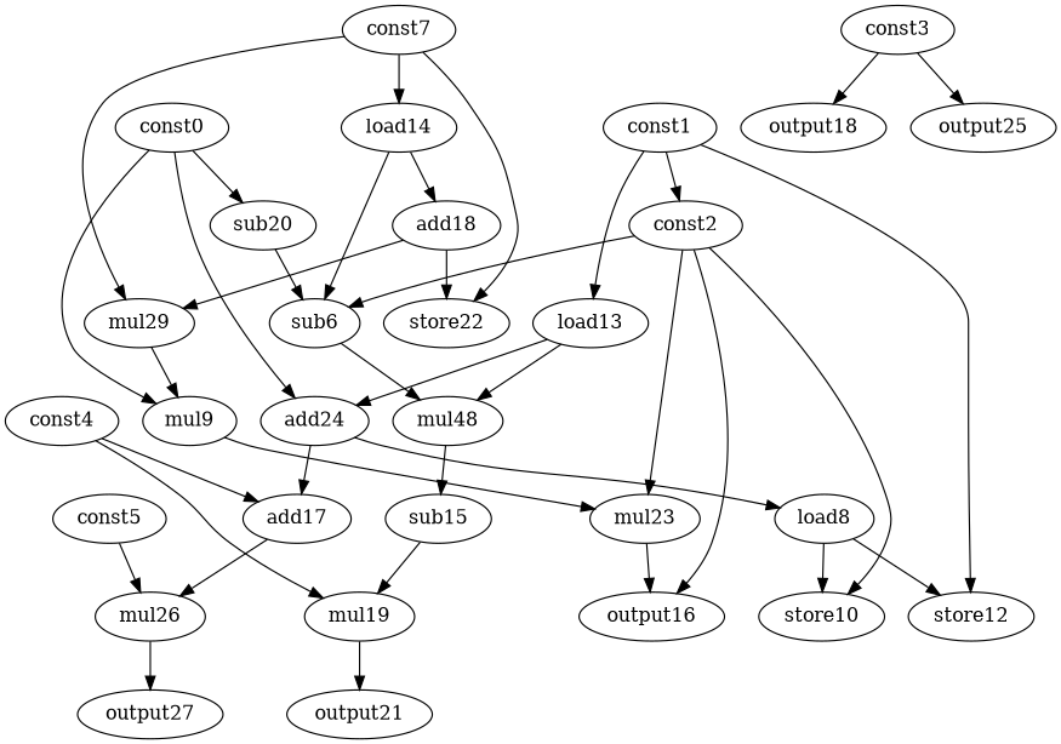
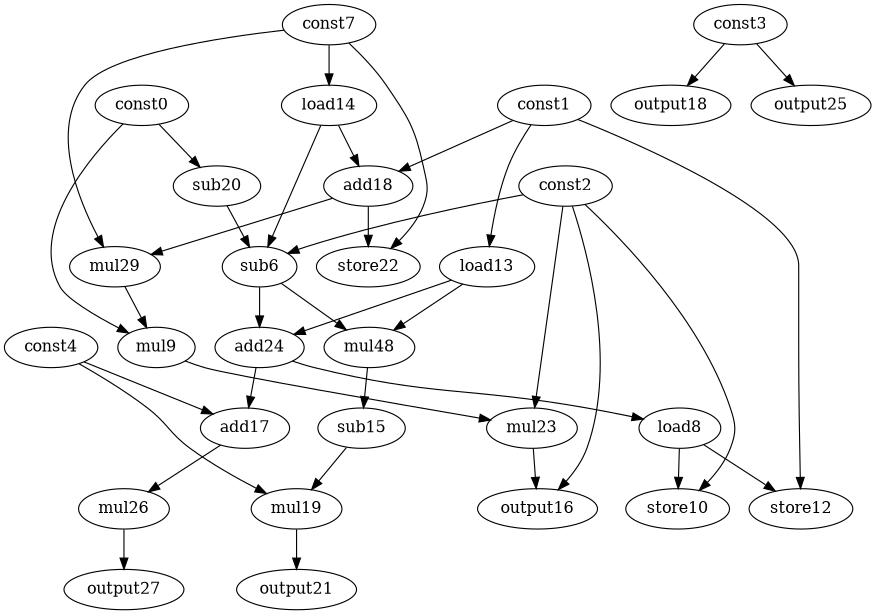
  digraph {
    node [opcode=const]
    edge [operand=0]
    mul9 [opcode=mul]
    const0
    sub20 [opcode=sub]
    add24 [opcode=add]
    mul23 [opcode=mul]
    sub6 [opcode=sub]
    add17 [opcode=add]
    load8 [opcode=load]
    store12 [opcode=store]
    const1
    load13 [opcode=load]
    add18 [opcode=add]
    n13 [label=mul48 opcode=mul]
    store22 [opcode=store]
    mul29 [opcode=mul]
    const2
    store10 [opcode=store]
    output16 [opcode=output]
    sub15 [opcode=sub]
    mul19 [opcode=mul]
    n21 [label=output18 opcode=output]
    const3
    output25 [opcode=output]
    const4
    mul26 [opcode=mul]
    output21 [opcode=output]
-   const5
    output27 [opcode=output]
    load14 [opcode=load]
    const7
    mul9 -> mul23
    const0 -> mul9
    const0 -> sub20
-   const0 -> add24
+   sub6 -> add24
    sub20 -> sub6 [operand=1]
    add24 -> add17
    add24 -> load8
    mul23 -> output16
    sub6 -> n13 [operand=1]
    add17 -> mul26
    load8 -> store12
    load8 -> store10
    const1 -> store12 [operand=1]
    const1 -> load13
-   const1 -> const2
+   const1 -> add18
    load13 -> add24 [operand=1]
    load13 -> n13
    add18 -> store22
    add18 -> mul29
    n13 -> sub15 [operand=1]
    mul29 -> mul9 [operand=1]
    const2 -> mul23 [operand=1]
    const2 -> sub6
    const2 -> store10 [operand=1]
    const2 -> output16
    sub15 -> mul19 [operand=1]
    mul19 -> output21
    const3 -> n21
    const3 -> output25
    const4 -> add17 [operand=1]
    const4 -> mul19
    mul26 -> output27
-   const5 -> mul26 [operand=1]
    load14 -> sub6 [operand=1]
    load14 -> add18 [operand=1]
    const7 -> store22 [operand=1]
    const7 -> mul29 [operand=1]
    const7 -> load14
  }
